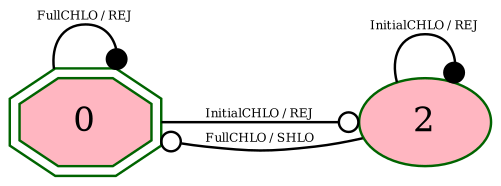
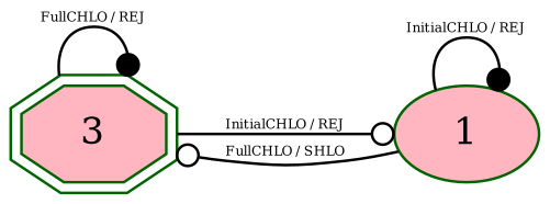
  digraph {
    rankdir=LR
    node [fillcolor=lightpink style=filled color=darkgreen]
    edge [fontsize=5 arrowhead=dot]
-   0 [shape=doubleoctagon]
-   1 [shape=ellipse label=2]
+   0 [shape=doubleoctagon label=3]
+   1 [shape=ellipse]
    0 -> 0 [label="FullCHLO / REJ"]
    0 -> 1 [label="InitialCHLO / REJ" arrowhead=odot]
    1 -> 0 [label="FullCHLO / SHLO" arrowhead=odot]
    1 -> 1 [label="InitialCHLO / REJ"]
  }
